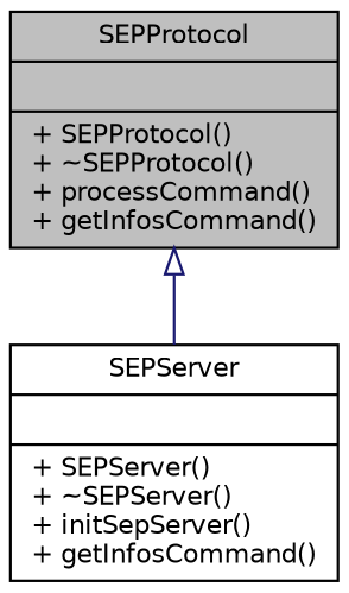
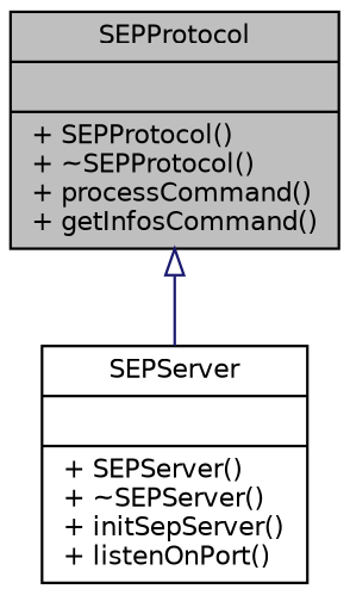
  digraph {
    fontname="DejaVu Sans"
    node [color=black fontname="DejaVu Sans" fontsize=10 shape=record style=filled]
    n1 [fillcolor=grey75 fontcolor=black height=0.2 label="{SEPProtocol\n||+ SEPProtocol()\l+ ~SEPProtocol()\l+ processCommand()\l+ getInfosCommand()\l}" width=0.4]
-   n2 [fillcolor=white height=0.2 label="{SEPServer\n||+ SEPServer()\l+ ~SEPServer()\l+ initSepServer()\l+ getInfosCommand()\l}" width=0.4]
+   n2 [fillcolor=white height=0.2 label="{SEPServer\n||+ SEPServer()\l+ ~SEPServer()\l+ initSepServer()\l+ listenOnPort()\l}" width=0.4]
    n1 -> n2 [arrowtail=onormal color=midnightblue dir=back fontname="DejaVu Sans" fontsize=10 labelfontname=Helvetica labelfontsize=10 style=solid]
  }
